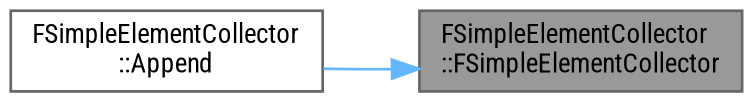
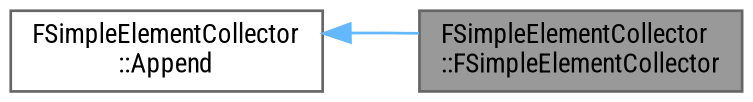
  digraph {
    rankdir=RL
    fontname="Roboto Condensed"
    node [fontname="Roboto Condensed" fontsize=10 shape=box style=filled]
    n1 [color=gray40 fillcolor=grey60 fontcolor=black height=0.2 label="FSimpleElementCollector\l::FSimpleElementCollector" width=0.4]
    n2 [color=grey40 fillcolor=white height=0.2 label="FSimpleElementCollector\l::Append" width=0.4]
-   n1 -> n2 [color=steelblue1 dir=back fontname="Roboto Condensed" fontsize=10 labelfontname=Helvetica labelfontsize=10 style=solid]
+   n2 -> n1 [color=steelblue1 dir=back fontname="Roboto Condensed" fontsize=10 labelfontname=Helvetica labelfontsize=10 style=solid]
  }
